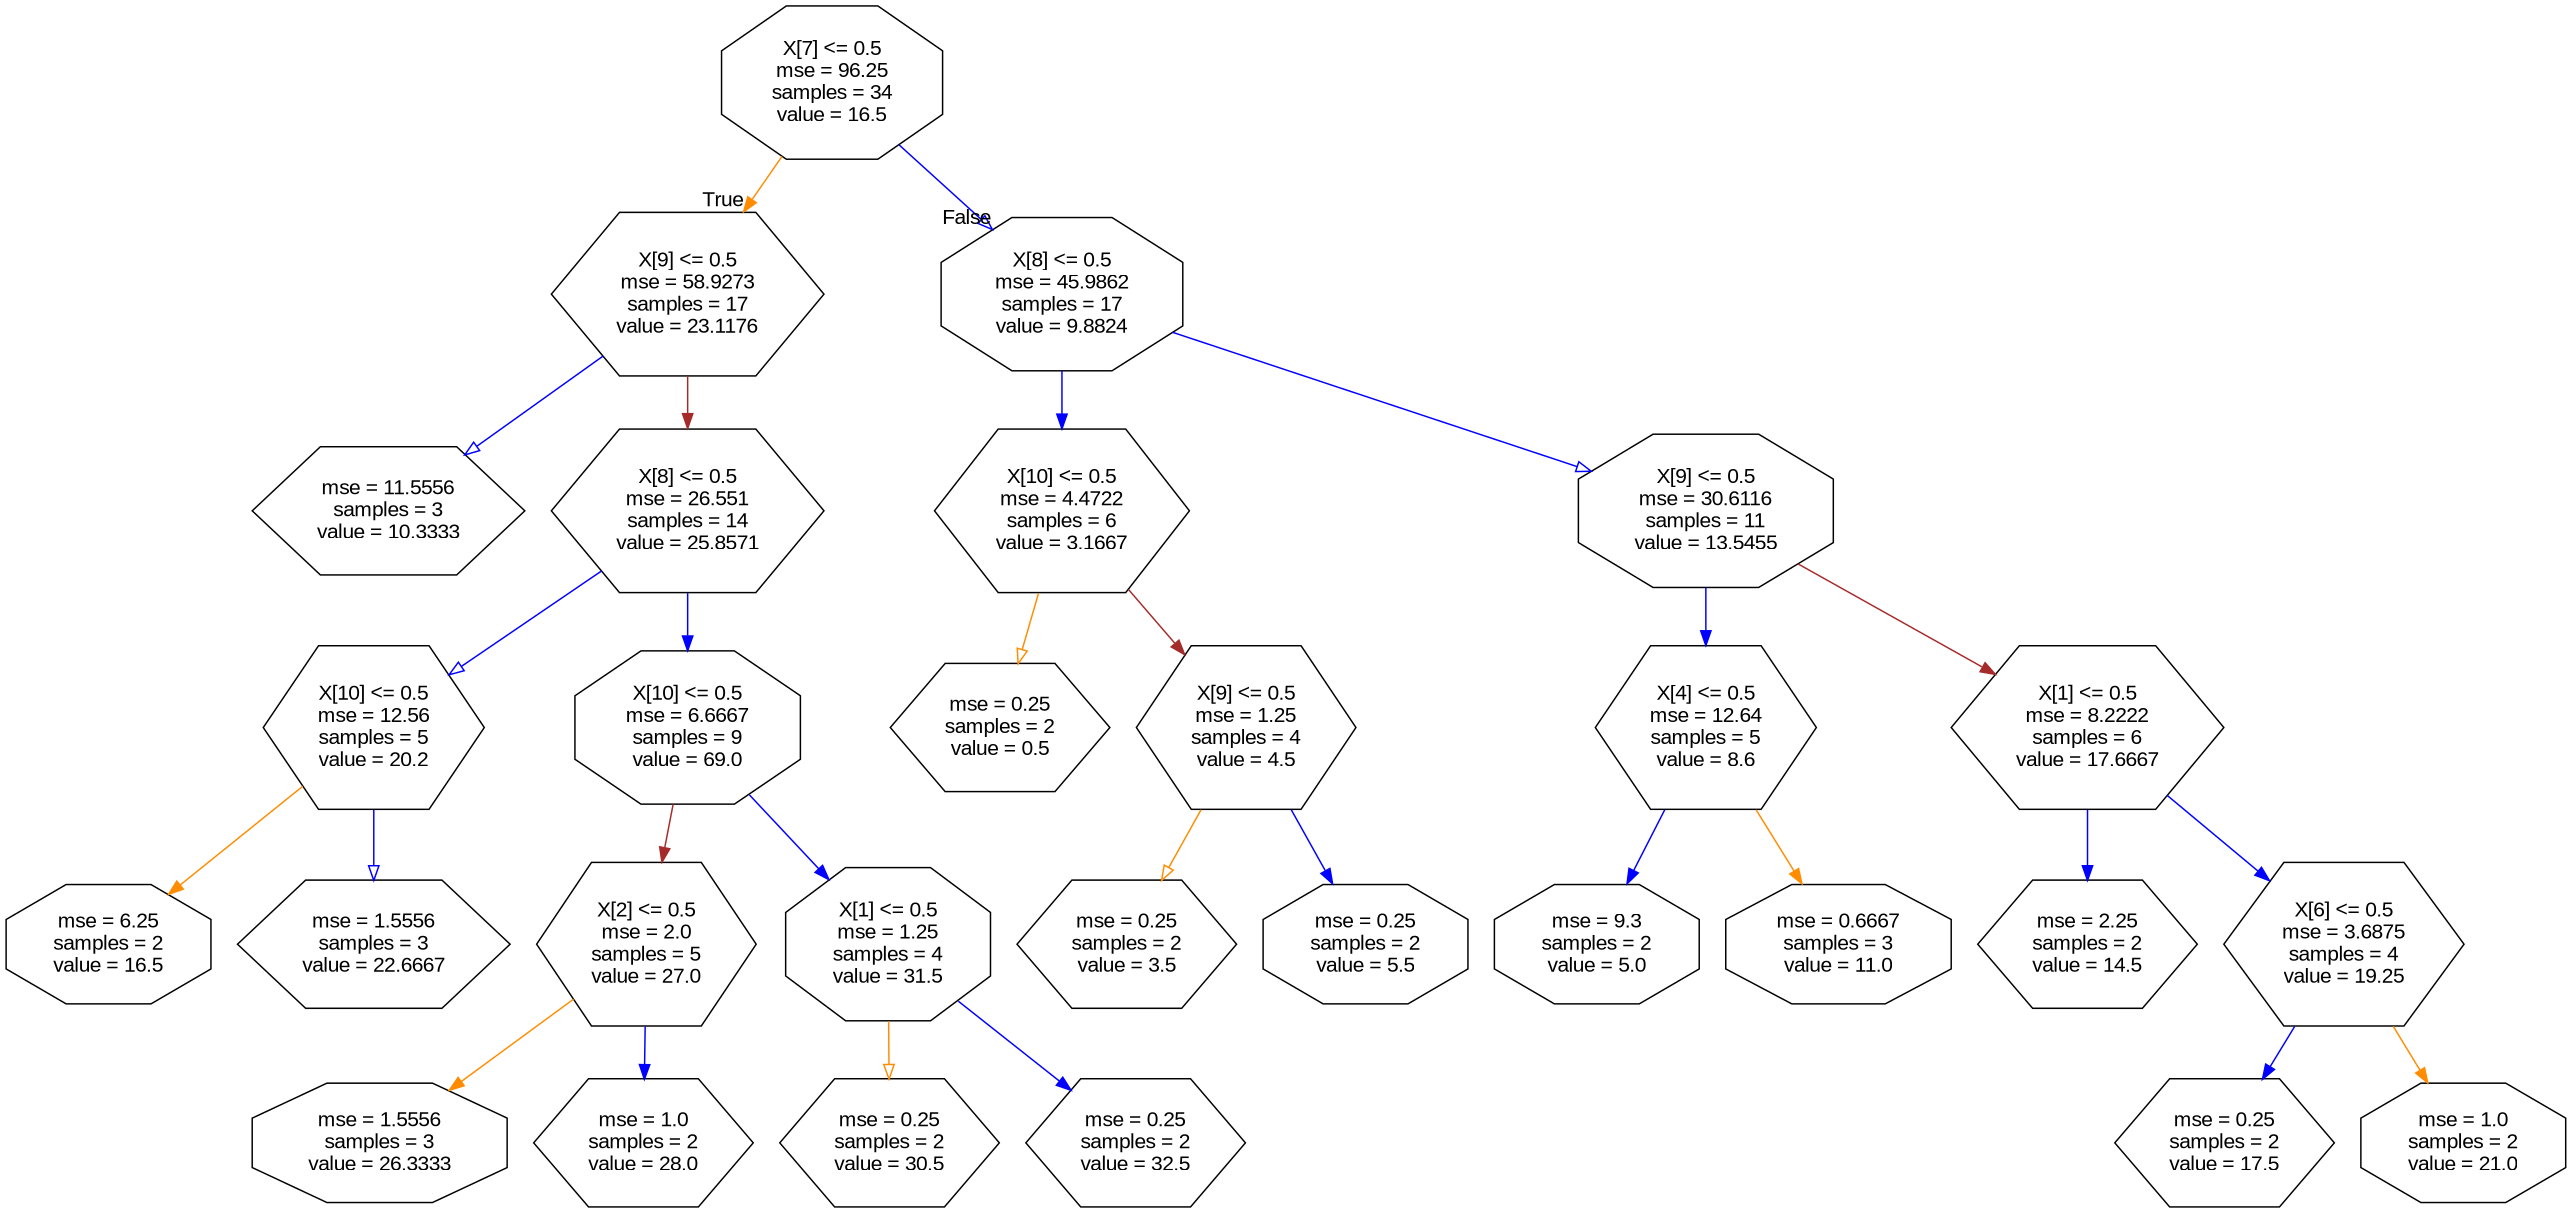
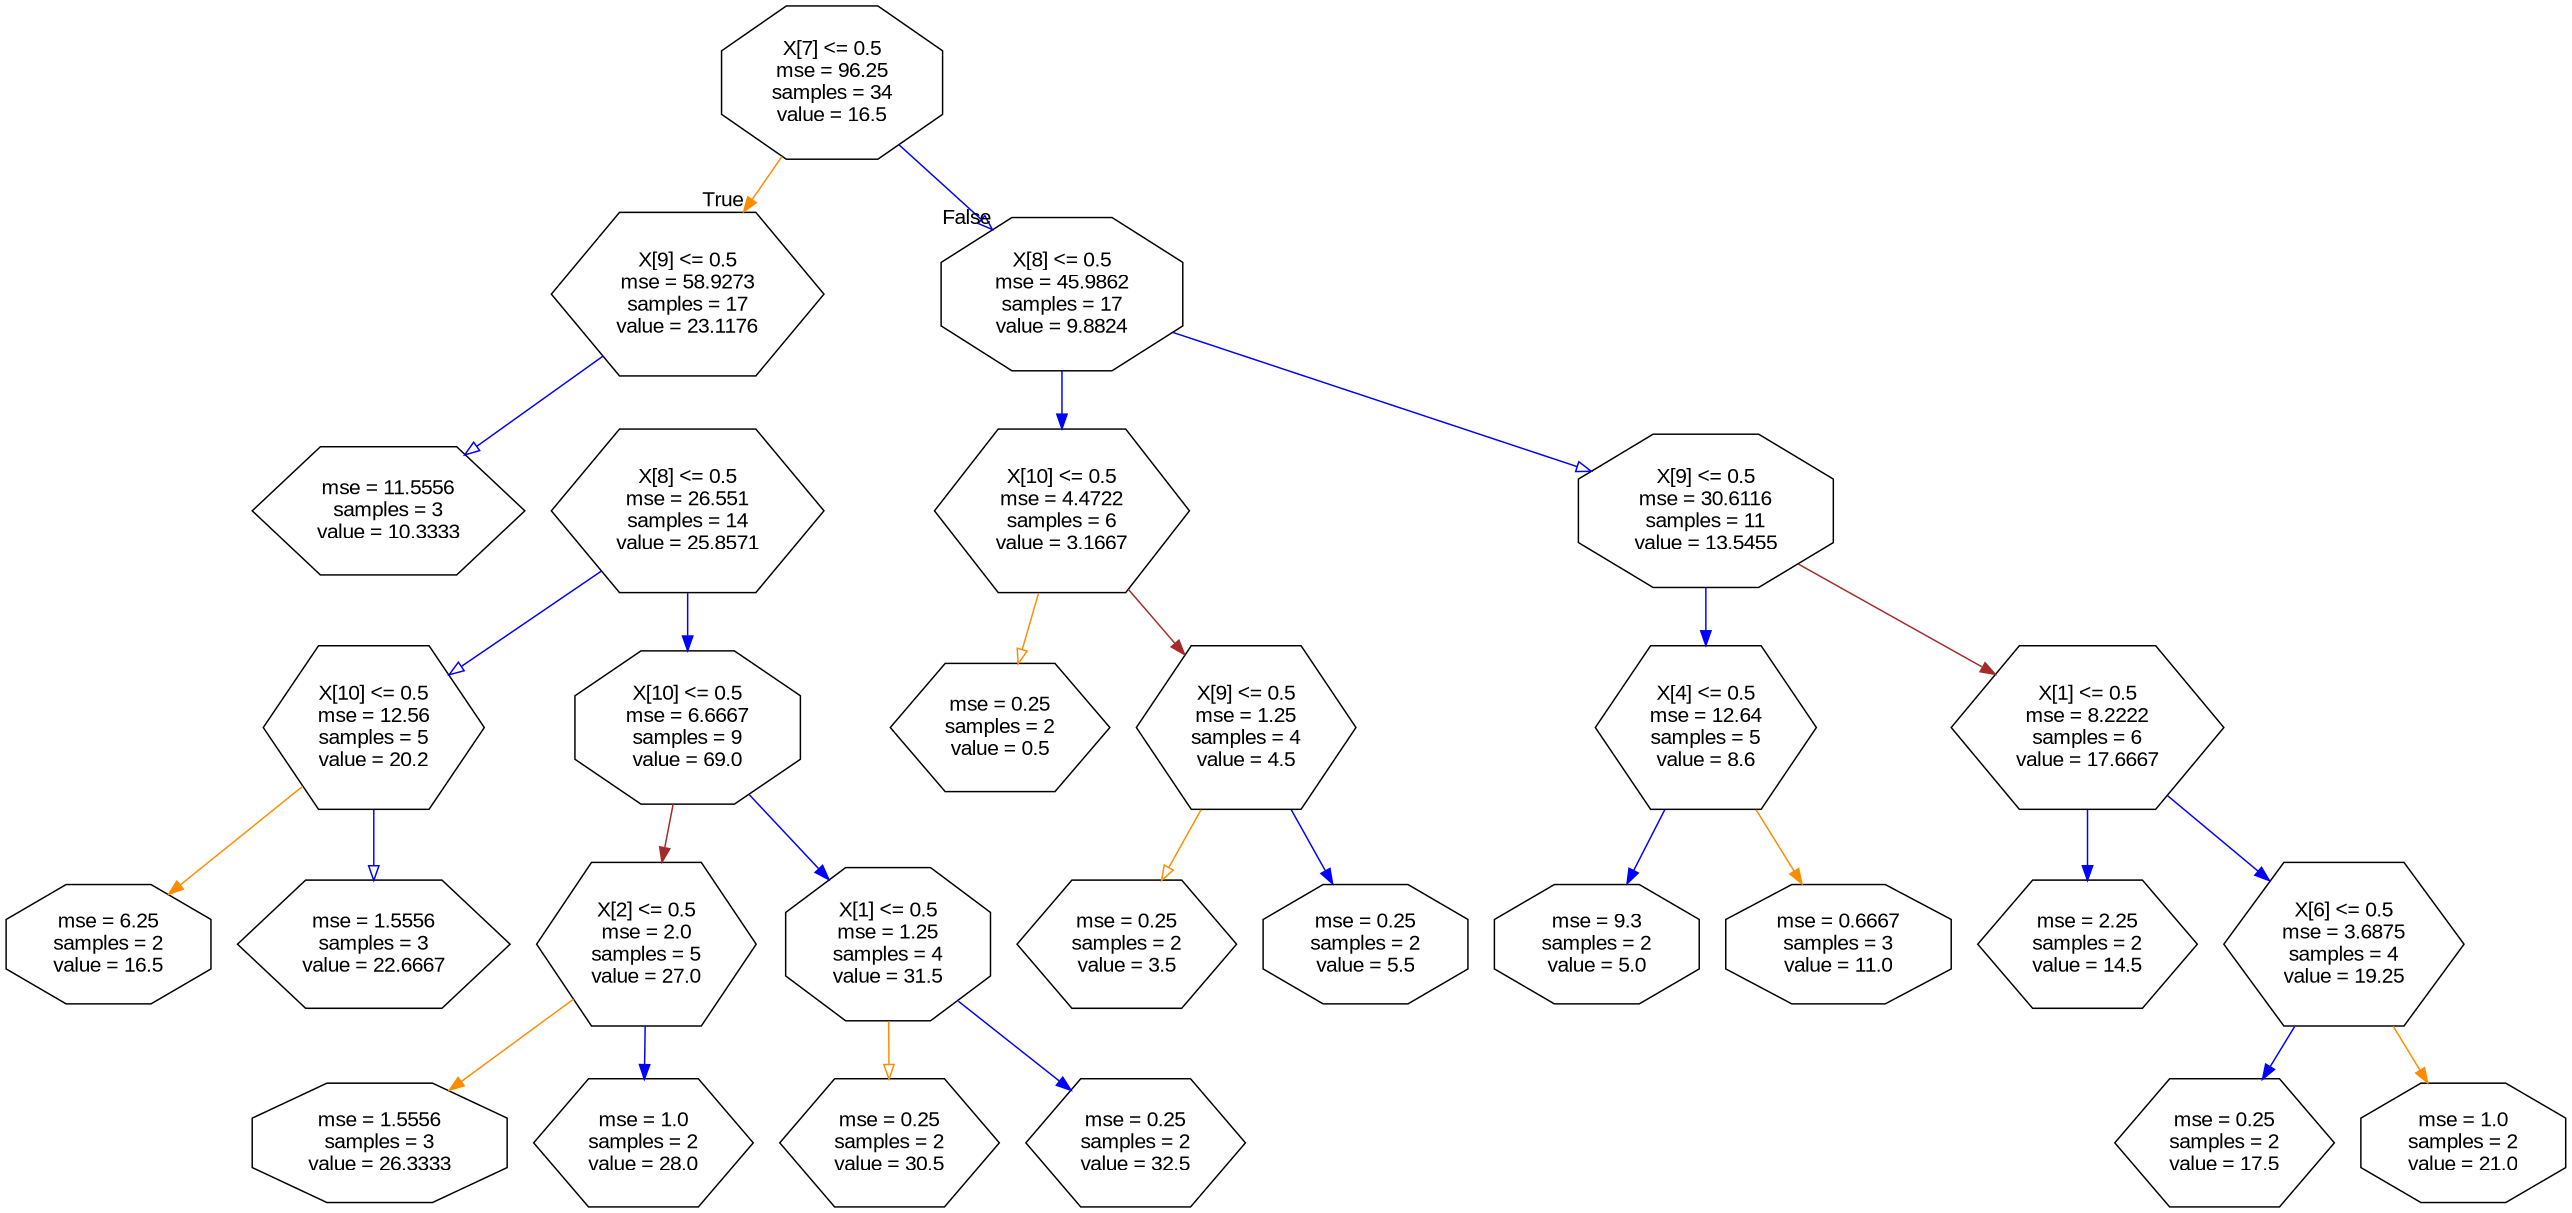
  digraph {
    fontname="Liberation Sans"
    node [fontname="Liberation Sans" shape=hexagon]
    edge [arrowhead=normal color=blue fontname="Liberation Sans"]
    n1 [label="X[7] <= 0.5\nmse = 96.25\nsamples = 34\nvalue = 16.5" shape=octagon]
    n2 [label="X[9] <= 0.5\nmse = 58.9273\nsamples = 17\nvalue = 23.1176"]
    n3 [label="X[8] <= 0.5\nmse = 45.9862\nsamples = 17\nvalue = 9.8824" shape=octagon]
    n4 [label="mse = 11.5556\nsamples = 3\nvalue = 10.3333"]
    n5 [label="X[8] <= 0.5\nmse = 26.551\nsamples = 14\nvalue = 25.8571"]
    n6 [label="X[10] <= 0.5\nmse = 4.4722\nsamples = 6\nvalue = 3.1667"]
    n7 [label="X[9] <= 0.5\nmse = 30.6116\nsamples = 11\nvalue = 13.5455" shape=octagon]
    n8 [label="X[10] <= 0.5\nmse = 12.56\nsamples = 5\nvalue = 20.2"]
    n9 [label="X[10] <= 0.5\nmse = 6.6667\nsamples = 9\nvalue = 69.0" shape=octagon]
    n10 [label="mse = 6.25\nsamples = 2\nvalue = 16.5" shape=octagon]
    n11 [label="mse = 1.5556\nsamples = 3\nvalue = 22.6667"]
    n12 [label="X[2] <= 0.5\nmse = 2.0\nsamples = 5\nvalue = 27.0"]
    n13 [label="X[1] <= 0.5\nmse = 1.25\nsamples = 4\nvalue = 31.5" shape=octagon]
    n14 [label="mse = 1.5556\nsamples = 3\nvalue = 26.3333" shape=octagon]
    n15 [label="mse = 1.0\nsamples = 2\nvalue = 28.0"]
    n16 [label="mse = 0.25\nsamples = 2\nvalue = 30.5"]
    n17 [label="mse = 0.25\nsamples = 2\nvalue = 32.5"]
    n18 [label="mse = 0.25\nsamples = 2\nvalue = 0.5"]
    n19 [label="X[9] <= 0.5\nmse = 1.25\nsamples = 4\nvalue = 4.5"]
    n20 [label="X[4] <= 0.5\nmse = 12.64\nsamples = 5\nvalue = 8.6"]
    n21 [label="X[1] <= 0.5\nmse = 8.2222\nsamples = 6\nvalue = 17.6667"]
    n22 [label="mse = 0.25\nsamples = 2\nvalue = 3.5"]
    n23 [label="mse = 0.25\nsamples = 2\nvalue = 5.5" shape=octagon]
    n24 [label="mse = 9.3\nsamples = 2\nvalue = 5.0" shape=octagon]
    n25 [label="mse = 0.6667\nsamples = 3\nvalue = 11.0" shape=octagon]
    n26 [label="mse = 2.25\nsamples = 2\nvalue = 14.5"]
    n27 [label="X[6] <= 0.5\nmse = 3.6875\nsamples = 4\nvalue = 19.25"]
    n28 [label="mse = 0.25\nsamples = 2\nvalue = 17.5"]
    n29 [label="mse = 1.0\nsamples = 2\nvalue = 21.0" shape=octagon]
    n1 -> n2 [color=darkorange headlabel=True labelangle=45 labeldistance=2.5]
    n1 -> n3 [arrowhead=onormal headlabel=False labelangle=-45 labeldistance=2.5]
    n2 -> n4 [arrowhead=onormal]
-   n2 -> n5 [color=brown]
    n3 -> n6
    n3 -> n7 [arrowhead=onormal]
    n5 -> n8 [arrowhead=onormal]
    n5 -> n9
    n6 -> n18 [arrowhead=onormal color=darkorange]
    n6 -> n19 [color=brown]
    n7 -> n20
    n7 -> n21 [color=brown]
    n8 -> n10 [color=darkorange]
    n8 -> n11 [arrowhead=onormal]
    n9 -> n12 [color=brown]
    n9 -> n13
    n12 -> n14 [color=darkorange]
    n12 -> n15
    n13 -> n16 [arrowhead=onormal color=darkorange]
    n13 -> n17
    n19 -> n22 [arrowhead=onormal color=darkorange]
    n19 -> n23
    n20 -> n24
    n20 -> n25 [color=darkorange]
    n21 -> n26
    n21 -> n27
    n27 -> n28
    n27 -> n29 [color=darkorange]
  }
